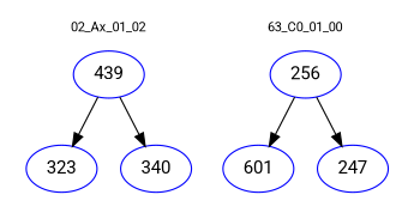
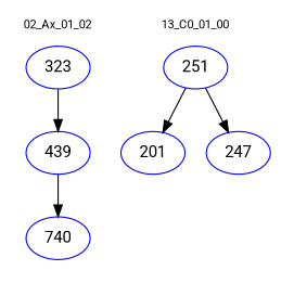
  digraph {
    fontname=Roboto
    node [color=blue fontname=Roboto]
    edge [color=black fontname=Roboto]
    n1 [label=439]
    n2 [label=323]
-   n3 [label=340]
-   n4 [label=256]
-   n5 [label=601]
+   n3 [label=740]
+   n4 [label=251]
+   n5 [label=201]
    n6 [label=247]
    subgraph cluster_1 {
      color=white
      fontsize=10
      label="02_Ax_01_02"
      n1
      n2
      n3
    }
    subgraph cluster_2 {
      color=white
      fontsize=10
-     label="63_C0_01_00"
+     label="13_C0_01_00"
      n4
      n5
      n6
    }
-   n1 -> n2
+   n2 -> n1
    n1 -> n3
    n4 -> n5
    n4 -> n6
  }
